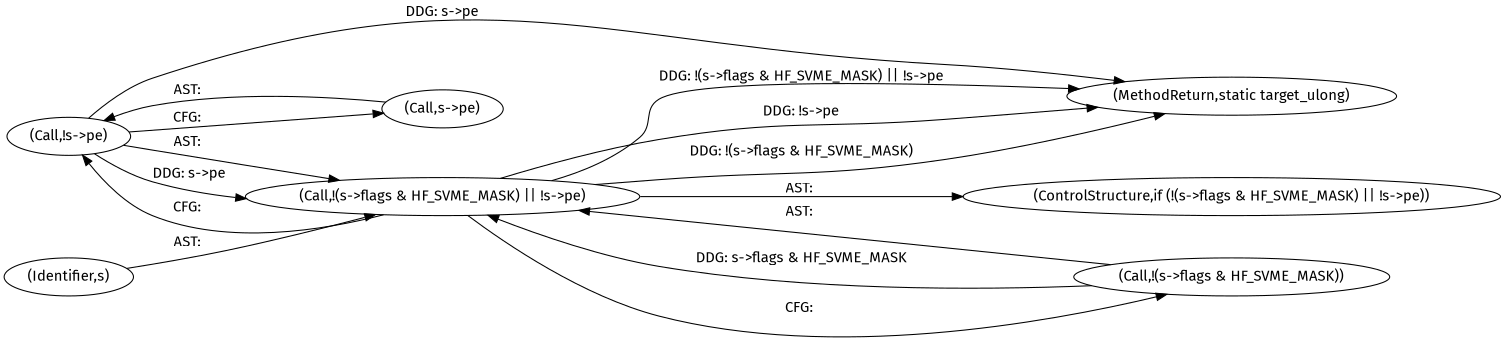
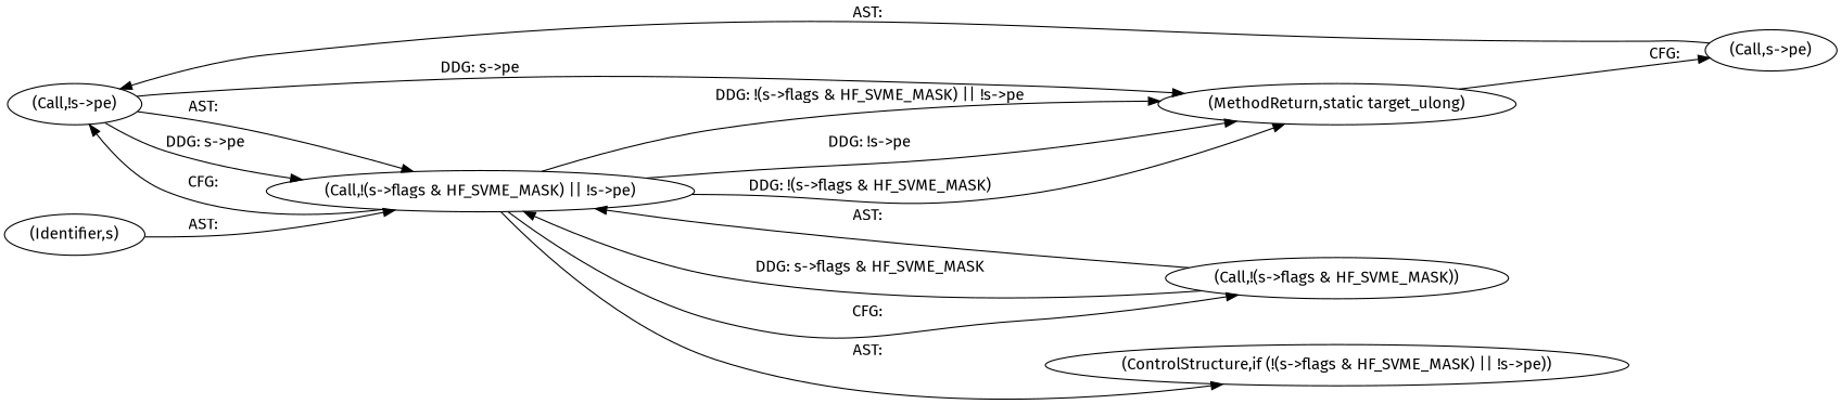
  digraph {
    fontname="Fira Sans"
    rankdir=LR
    node [fontname="Fira Sans"]
    edge [fontname="Fira Sans"]
    n1 [label="(Call,!s->pe)"]
    n2 [label="(Call,!(s->flags & HF_SVME_MASK) || !s->pe)"]
    n3 [label="(MethodReturn,static target_ulong)"]
    n4 [label="(Call,s->pe)"]
    n5 [label="(ControlStructure,if (!(s->flags & HF_SVME_MASK) || !s->pe))"]
    n6 [label="(Call,!(s->flags & HF_SVME_MASK))"]
    n7 [label="(Identifier,s)"]
    n1 -> n2 [label="AST: "]
    n1 -> n2 [label="DDG: s->pe"]
    n1 -> n3 [label="DDG: s->pe"]
-   n1 -> n4 [label="CFG: "]
+   n3 -> n4 [label="CFG: "]
    n2 -> n1 [label="CFG: "]
    n2 -> n3 [label="DDG: !(s->flags & HF_SVME_MASK) || !s->pe"]
    n2 -> n3 [label="DDG: !s->pe"]
    n2 -> n3 [label="DDG: !(s->flags & HF_SVME_MASK)"]
    n2 -> n5 [label="AST: "]
    n2 -> n6 [label="CFG: "]
    n4 -> n1 [label="AST: "]
    n6 -> n2 [label="AST: "]
    n6 -> n2 [label="DDG: s->flags & HF_SVME_MASK"]
    n7 -> n2 [label="AST: "]
  }
